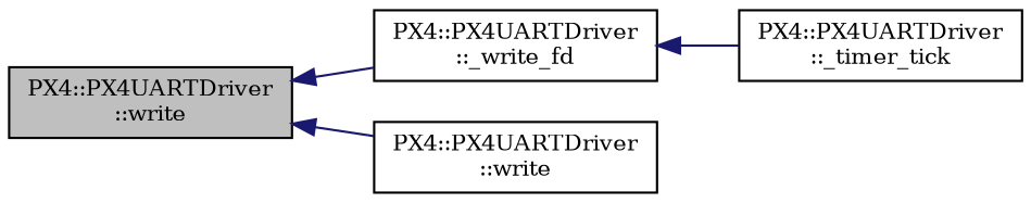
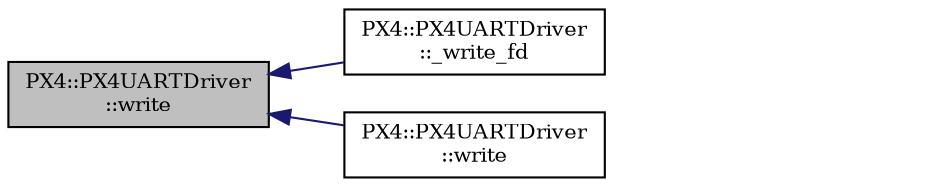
  digraph {
    rankdir=LR
    fontname="DejaVu Serif"
    node [color=black fillcolor=white fontname="DejaVu Serif" fontsize=10 shape=record style=filled]
    edge [color=midnightblue dir=back fontname="DejaVu Serif" fontsize=10 labelfontname=Helvetica labelfontsize=10 style=solid]
    n1 [fillcolor=grey75 fontcolor=black height=0.2 label="PX4::PX4UARTDriver\l::write" width=0.4]
    n2 [height=0.2 label="PX4::PX4UARTDriver\l::_write_fd" width=0.4]
    n3 [height=0.2 label="PX4::PX4UARTDriver\l::write" width=0.4]
-   n4 [height=0.2 label="PX4::PX4UARTDriver\l::_timer_tick" width=0.4]
    n1 -> n2
    n1 -> n3
-   n2 -> n4
  }
